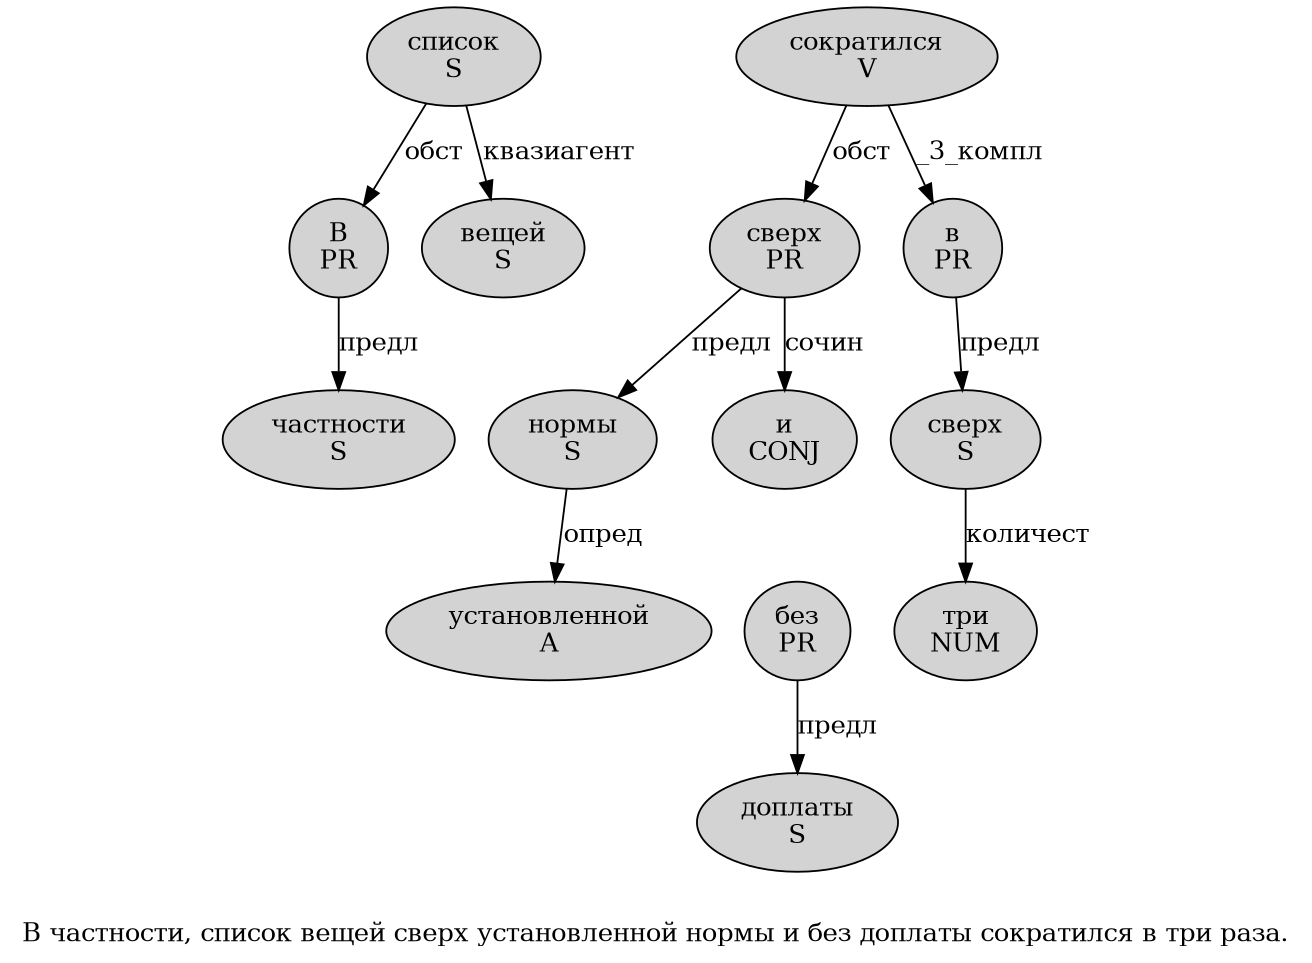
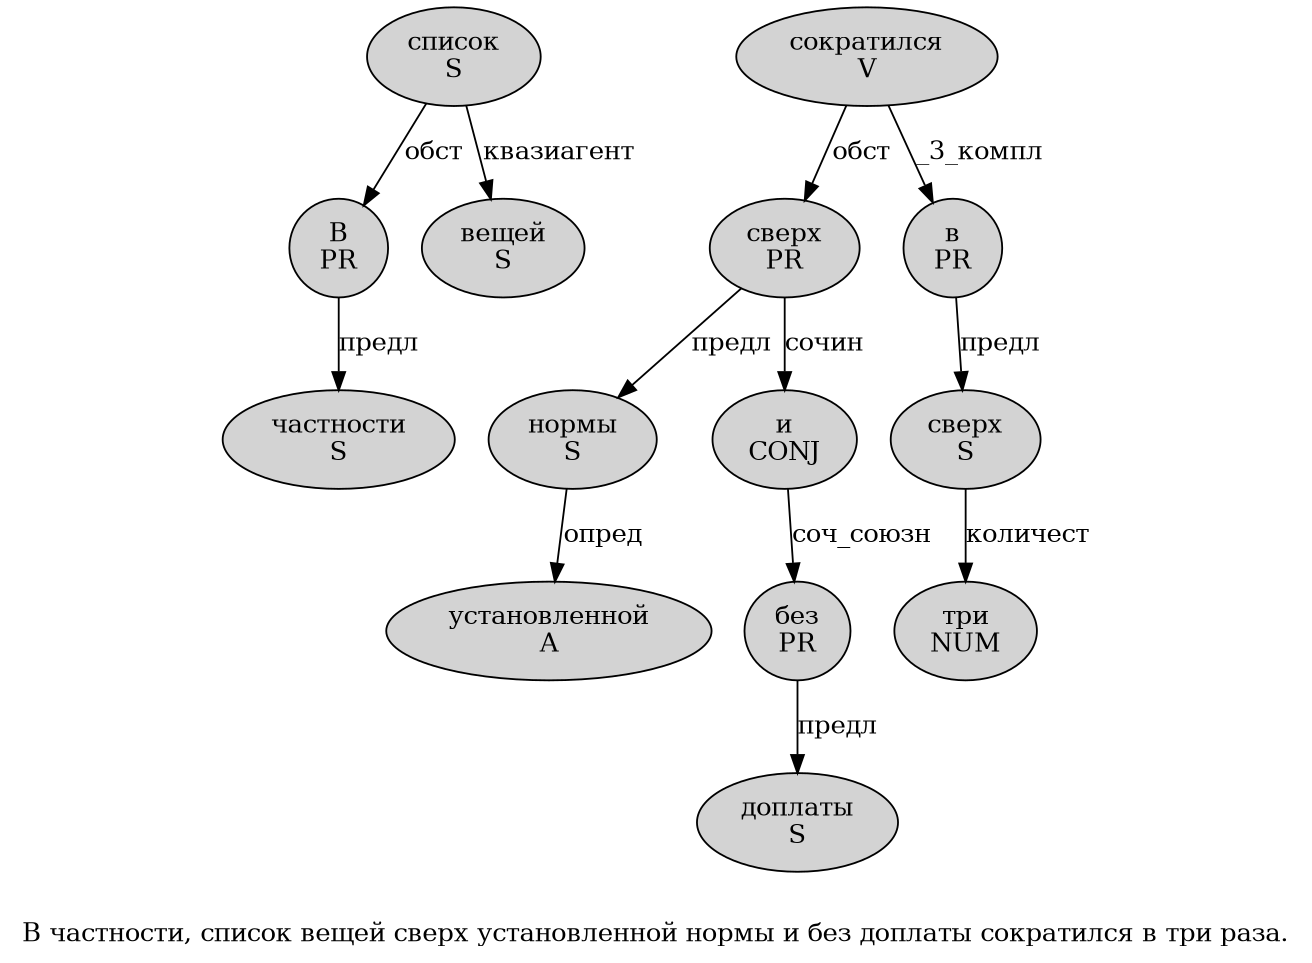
  digraph {
    label="В частности, список вещей сверх установленной нормы и без доплаты сократился в три раза."
    node [fillcolor=lightgray penwidth=1 shape=ellipse style=filled]
    n1 [label="В\nPR"]
    n2 [label="частности\nS"]
    n3 [label="список\nS"]
    n4 [label="вещей\nS"]
    n5 [label="сократился\nV"]
    n6 [label="сверх\nPR"]
    n7 [label="в\nPR"]
    n8 [label="нормы\nS"]
    n9 [label="и\nCONJ"]
    n10 [label="установленной\nA"]
    n11 [label="без\nPR"]
    n12 [label="доплаты\nS"]
    n13 [label="сверх\nS"]
    n14 [label="три\nNUM"]
    n1 -> n2 [label="предл"]
    n3 -> n1 [label="обст"]
    n3 -> n4 [label="квазиагент"]
    n5 -> n6 [label="обст"]
    n5 -> n7 [label="_3_компл"]
    n6 -> n8 [label="предл"]
    n6 -> n9 [label="сочин"]
    n7 -> n13 [label="предл"]
    n8 -> n10 [label="опред"]
+   n9 -> n11 [label="соч_союзн"]
    n11 -> n12 [label="предл"]
    n13 -> n14 [label="количест"]
  }
